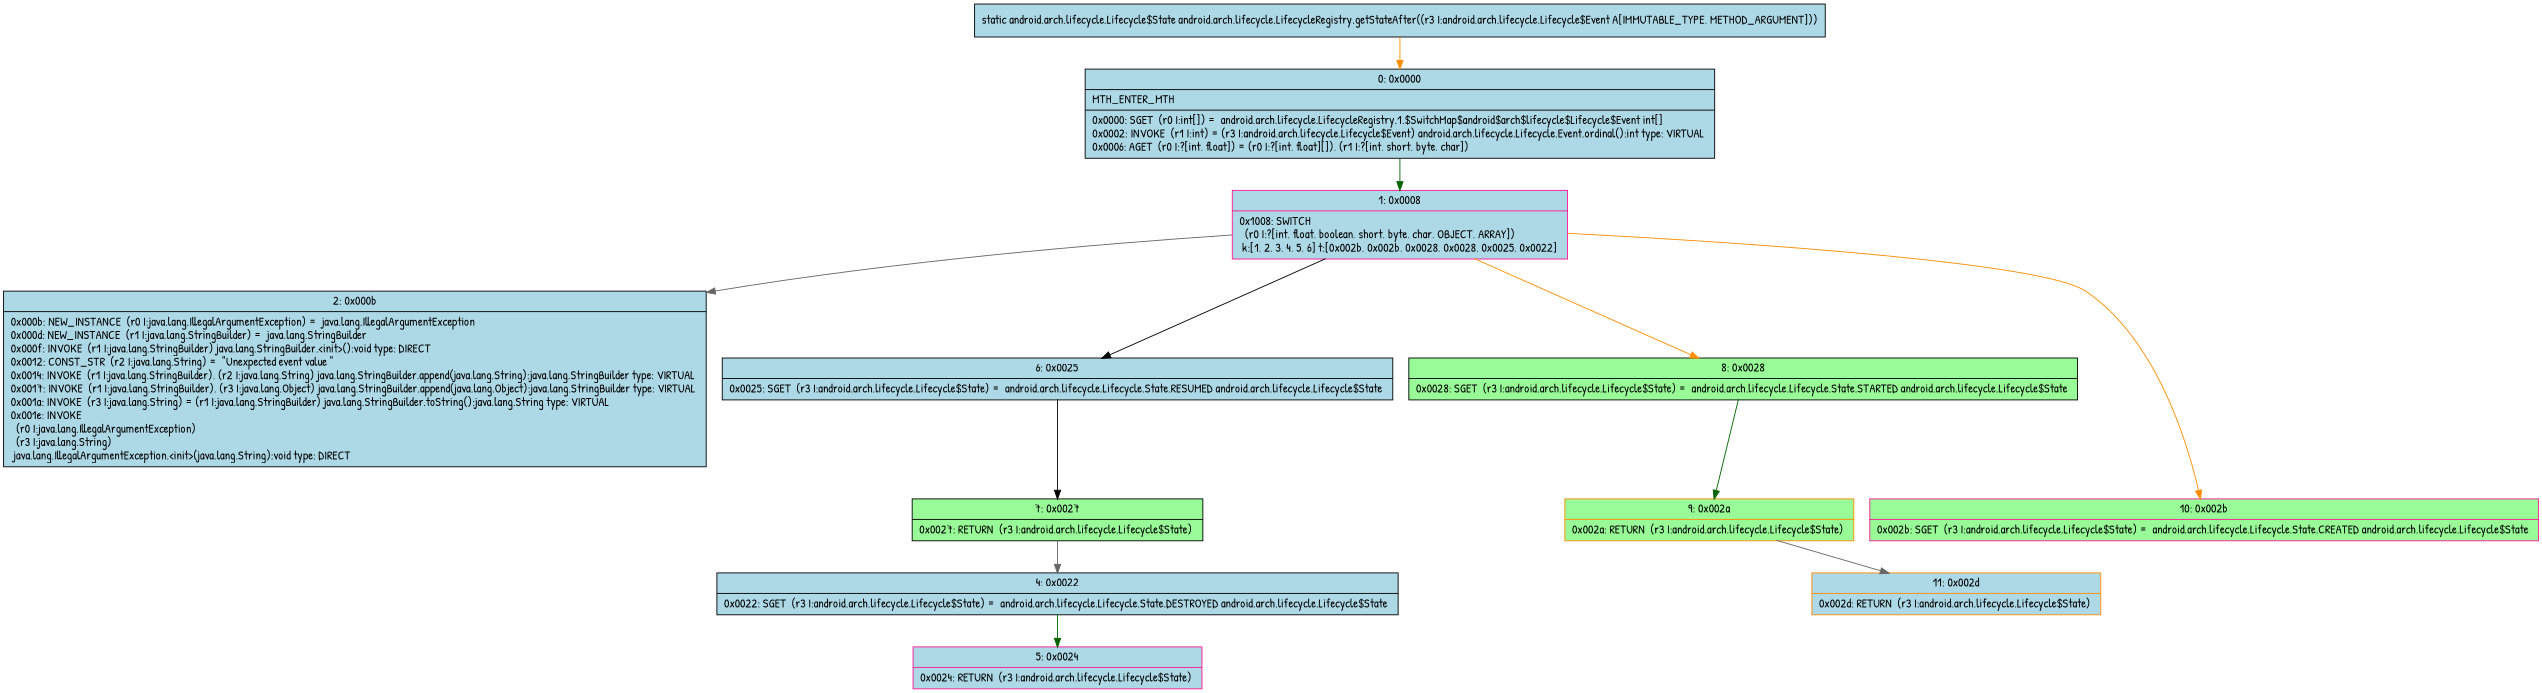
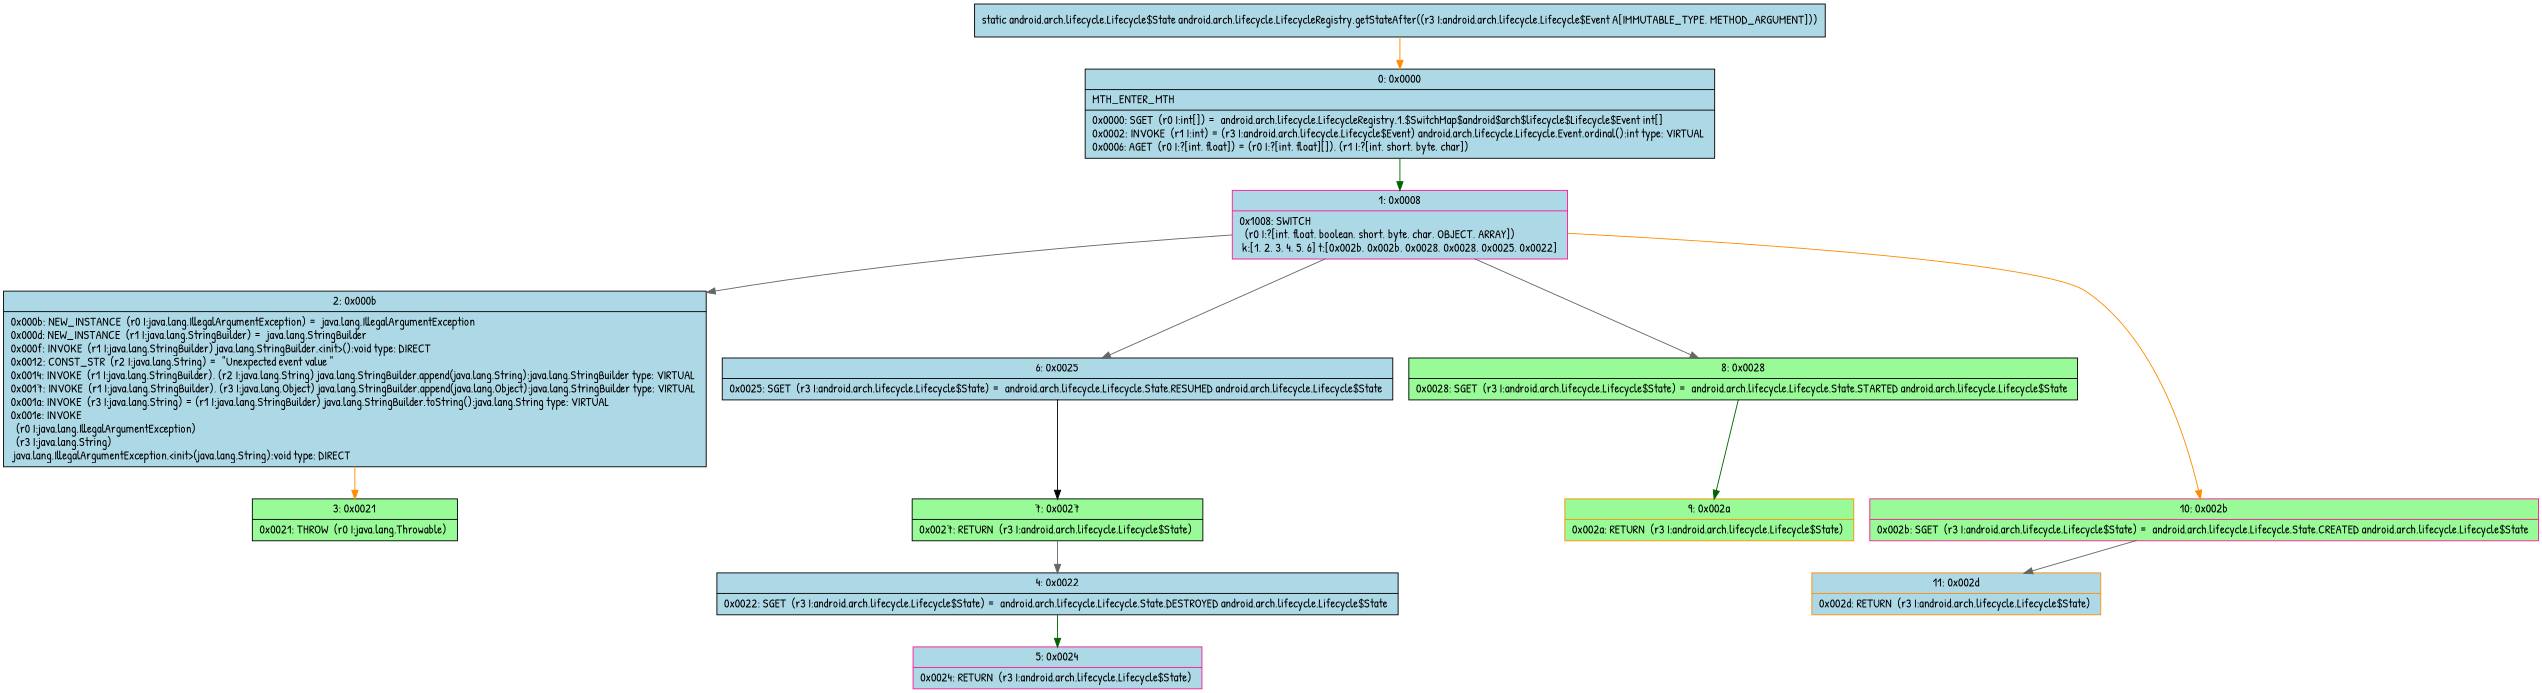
  digraph {
    fontname="Patrick Hand"
    node [color=black fillcolor=lightblue fontname="Patrick Hand" shape=record style=filled]
    edge [color=gray40 fontname="Patrick Hand"]
    n1 [label="{0\:\ 0x0000|MTH_ENTER_MTH\l|0x0000: SGET  (r0 I:int[]) =  android.arch.lifecycle.LifecycleRegistry.1.$SwitchMap$android$arch$lifecycle$Lifecycle$Event int[] \l0x0002: INVOKE  (r1 I:int) = (r3 I:android.arch.lifecycle.Lifecycle$Event) android.arch.lifecycle.Lifecycle.Event.ordinal():int type: VIRTUAL \l0x0006: AGET  (r0 I:?[int, float]) = (r0 I:?[int, float][]), (r1 I:?[int, short, byte, char]) \l}"]
    n2 [color=deeppink label="{1\:\ 0x0008|0x1008: SWITCH  \l  (r0 I:?[int, float, boolean, short, byte, char, OBJECT, ARRAY])\l k:[1, 2, 3, 4, 5, 6] t:[0x002b, 0x002b, 0x0028, 0x0028, 0x0025, 0x0022] \l}"]
    n3 [label="{2\:\ 0x000b|0x000b: NEW_INSTANCE  (r0 I:java.lang.IllegalArgumentException) =  java.lang.IllegalArgumentException \l0x000d: NEW_INSTANCE  (r1 I:java.lang.StringBuilder) =  java.lang.StringBuilder \l0x000f: INVOKE  (r1 I:java.lang.StringBuilder) java.lang.StringBuilder.\<init\>():void type: DIRECT \l0x0012: CONST_STR  (r2 I:java.lang.String) =  \"Unexpected event value \" \l0x0014: INVOKE  (r1 I:java.lang.StringBuilder), (r2 I:java.lang.String) java.lang.StringBuilder.append(java.lang.String):java.lang.StringBuilder type: VIRTUAL \l0x0017: INVOKE  (r1 I:java.lang.StringBuilder), (r3 I:java.lang.Object) java.lang.StringBuilder.append(java.lang.Object):java.lang.StringBuilder type: VIRTUAL \l0x001a: INVOKE  (r3 I:java.lang.String) = (r1 I:java.lang.StringBuilder) java.lang.StringBuilder.toString():java.lang.String type: VIRTUAL \l0x001e: INVOKE  \l  (r0 I:java.lang.IllegalArgumentException)\l  (r3 I:java.lang.String)\l java.lang.IllegalArgumentException.\<init\>(java.lang.String):void type: DIRECT \l}"]
    n4 [label="{6\:\ 0x0025|0x0025: SGET  (r3 I:android.arch.lifecycle.Lifecycle$State) =  android.arch.lifecycle.Lifecycle.State.RESUMED android.arch.lifecycle.Lifecycle$State \l}"]
    n5 [fillcolor=palegreen label="{8\:\ 0x0028|0x0028: SGET  (r3 I:android.arch.lifecycle.Lifecycle$State) =  android.arch.lifecycle.Lifecycle.State.STARTED android.arch.lifecycle.Lifecycle$State \l}"]
    n6 [color=deeppink fillcolor=palegreen label="{10\:\ 0x002b|0x002b: SGET  (r3 I:android.arch.lifecycle.Lifecycle$State) =  android.arch.lifecycle.Lifecycle.State.CREATED android.arch.lifecycle.Lifecycle$State \l}"]
+   n7 [fillcolor=palegreen label="{3\:\ 0x0021|0x0021: THROW  (r0 I:java.lang.Throwable) \l}"]
    n8 [label="{4\:\ 0x0022|0x0022: SGET  (r3 I:android.arch.lifecycle.Lifecycle$State) =  android.arch.lifecycle.Lifecycle.State.DESTROYED android.arch.lifecycle.Lifecycle$State \l}"]
    n9 [color=deeppink label="{5\:\ 0x0024|0x0024: RETURN  (r3 I:android.arch.lifecycle.Lifecycle$State) \l}"]
    n10 [fillcolor=palegreen label="{7\:\ 0x0027|0x0027: RETURN  (r3 I:android.arch.lifecycle.Lifecycle$State) \l}"]
    n11 [color=darkorange fillcolor=palegreen label="{9\:\ 0x002a|0x002a: RETURN  (r3 I:android.arch.lifecycle.Lifecycle$State) \l}"]
    n12 [color=darkorange label="{11\:\ 0x002d|0x002d: RETURN  (r3 I:android.arch.lifecycle.Lifecycle$State) \l}"]
    n13 [label="{static android.arch.lifecycle.Lifecycle$State android.arch.lifecycle.LifecycleRegistry.getStateAfter((r3 I:android.arch.lifecycle.Lifecycle$Event A[IMMUTABLE_TYPE, METHOD_ARGUMENT])) }"]
    n1 -> n2 [color=darkgreen]
    n2 -> n3
-   n2 -> n4 [color=black]
-   n2 -> n5 [color=darkorange]
+   n2 -> n4
+   n2 -> n5
    n2 -> n6 [color=darkorange]
+   n3 -> n7 [color=darkorange]
    n4 -> n10 [color=black]
    n5 -> n11 [color=darkgreen]
-   n11 -> n12
+   n6 -> n12
    n8 -> n9 [color=darkgreen]
    n10 -> n8
    n13 -> n1 [color=darkorange]
  }
